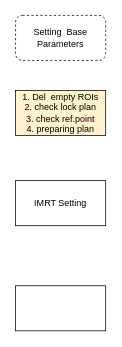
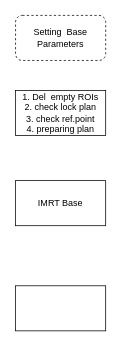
  <mxCell id="0" />
  <mxCell id="1" parent="0" />
  <mxCell id="2" value="Setting&amp;nbsp; Base&lt;br&gt;Parameters" style="rounded=1;whiteSpace=wrap;html=1;dashed=1;" vertex="1" parent="1"><mxGeometry x="20" y="20" width="120" height="60" as="geometry" /></mxCell>
- <mxCell id="3" value="1. Del&amp;nbsp; empty ROIs&lt;br&gt;2. check lock plan&lt;br&gt;3. check ref.point&lt;br&gt;4. preparing plan" style="rounded=0;whiteSpace=wrap;html=1;fillColor=#fff2cc;" vertex="1" parent="1"><mxGeometry x="20" y="120" width="120" height="60" as="geometry" /></mxCell>
- <mxCell id="4" value="IMRT Setting" style="rounded=0;whiteSpace=wrap;html=1;" vertex="1" parent="1"><mxGeometry x="20" y="240" width="120" height="60" as="geometry" /></mxCell>
+ <mxCell id="3" value="1. Del&amp;nbsp; empty ROIs&lt;br&gt;2. check lock plan&lt;br&gt;3. check ref.point&lt;br&gt;4. preparing plan" style="rounded=0;whiteSpace=wrap;html=1;" vertex="1" parent="1"><mxGeometry x="20" y="120" width="120" height="60" as="geometry" /></mxCell>
+ <mxCell id="4" value="IMRT Base" style="rounded=0;whiteSpace=wrap;html=1;" vertex="1" parent="1"><mxGeometry x="20" y="240" width="120" height="60" as="geometry" /></mxCell>
  <mxCell id="5" value="" style="rounded=0;whiteSpace=wrap;html=1;" vertex="1" parent="1"><mxGeometry x="20" y="380" width="120" height="60" as="geometry" /></mxCell>
